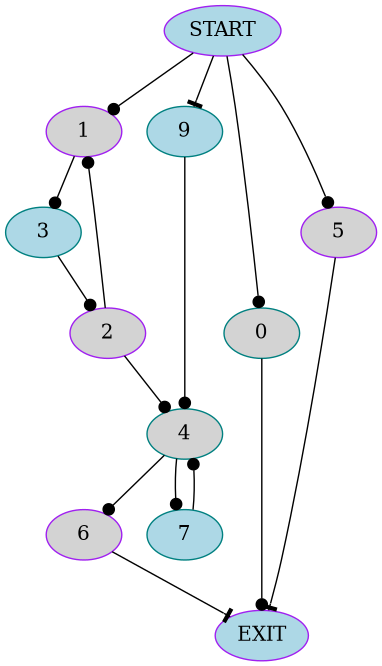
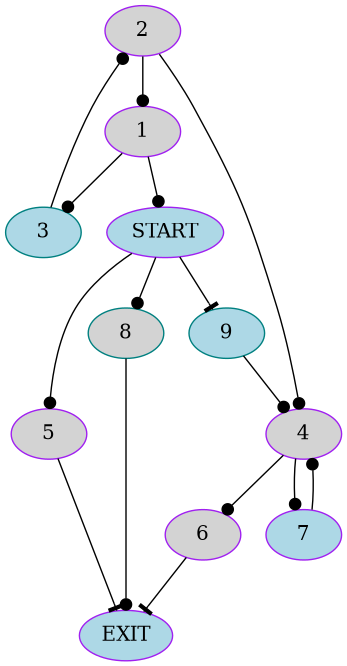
  digraph {
    node [color=purple fillcolor=lightgrey style=filled]
    edge [arrowhead=dot]
    n1 [fillcolor=lightblue label=START]
    1
    5
-   8 [color=teal label=0]
+   8 [color=teal]
    9 [color=teal fillcolor=lightblue]
    3 [color=teal fillcolor=lightblue]
    n7 [fillcolor=lightblue label=EXIT]
-   4 [color=teal]
+   4
    2
    6
-   7 [color=teal fillcolor=lightblue]
-   n1 -> 1
+   7 [fillcolor=lightblue]
+   1 -> n1
    n1 -> 5
    n1 -> 8
    n1 -> 9 [arrowhead=tee]
    1 -> 3
    5 -> n7 [arrowhead=tee]
    8 -> n7
    9 -> 4
    3 -> 2
    4 -> 6
    4 -> 7
    2 -> 1
    2 -> 4
    6 -> n7 [arrowhead=tee]
    7 -> 4
  }
